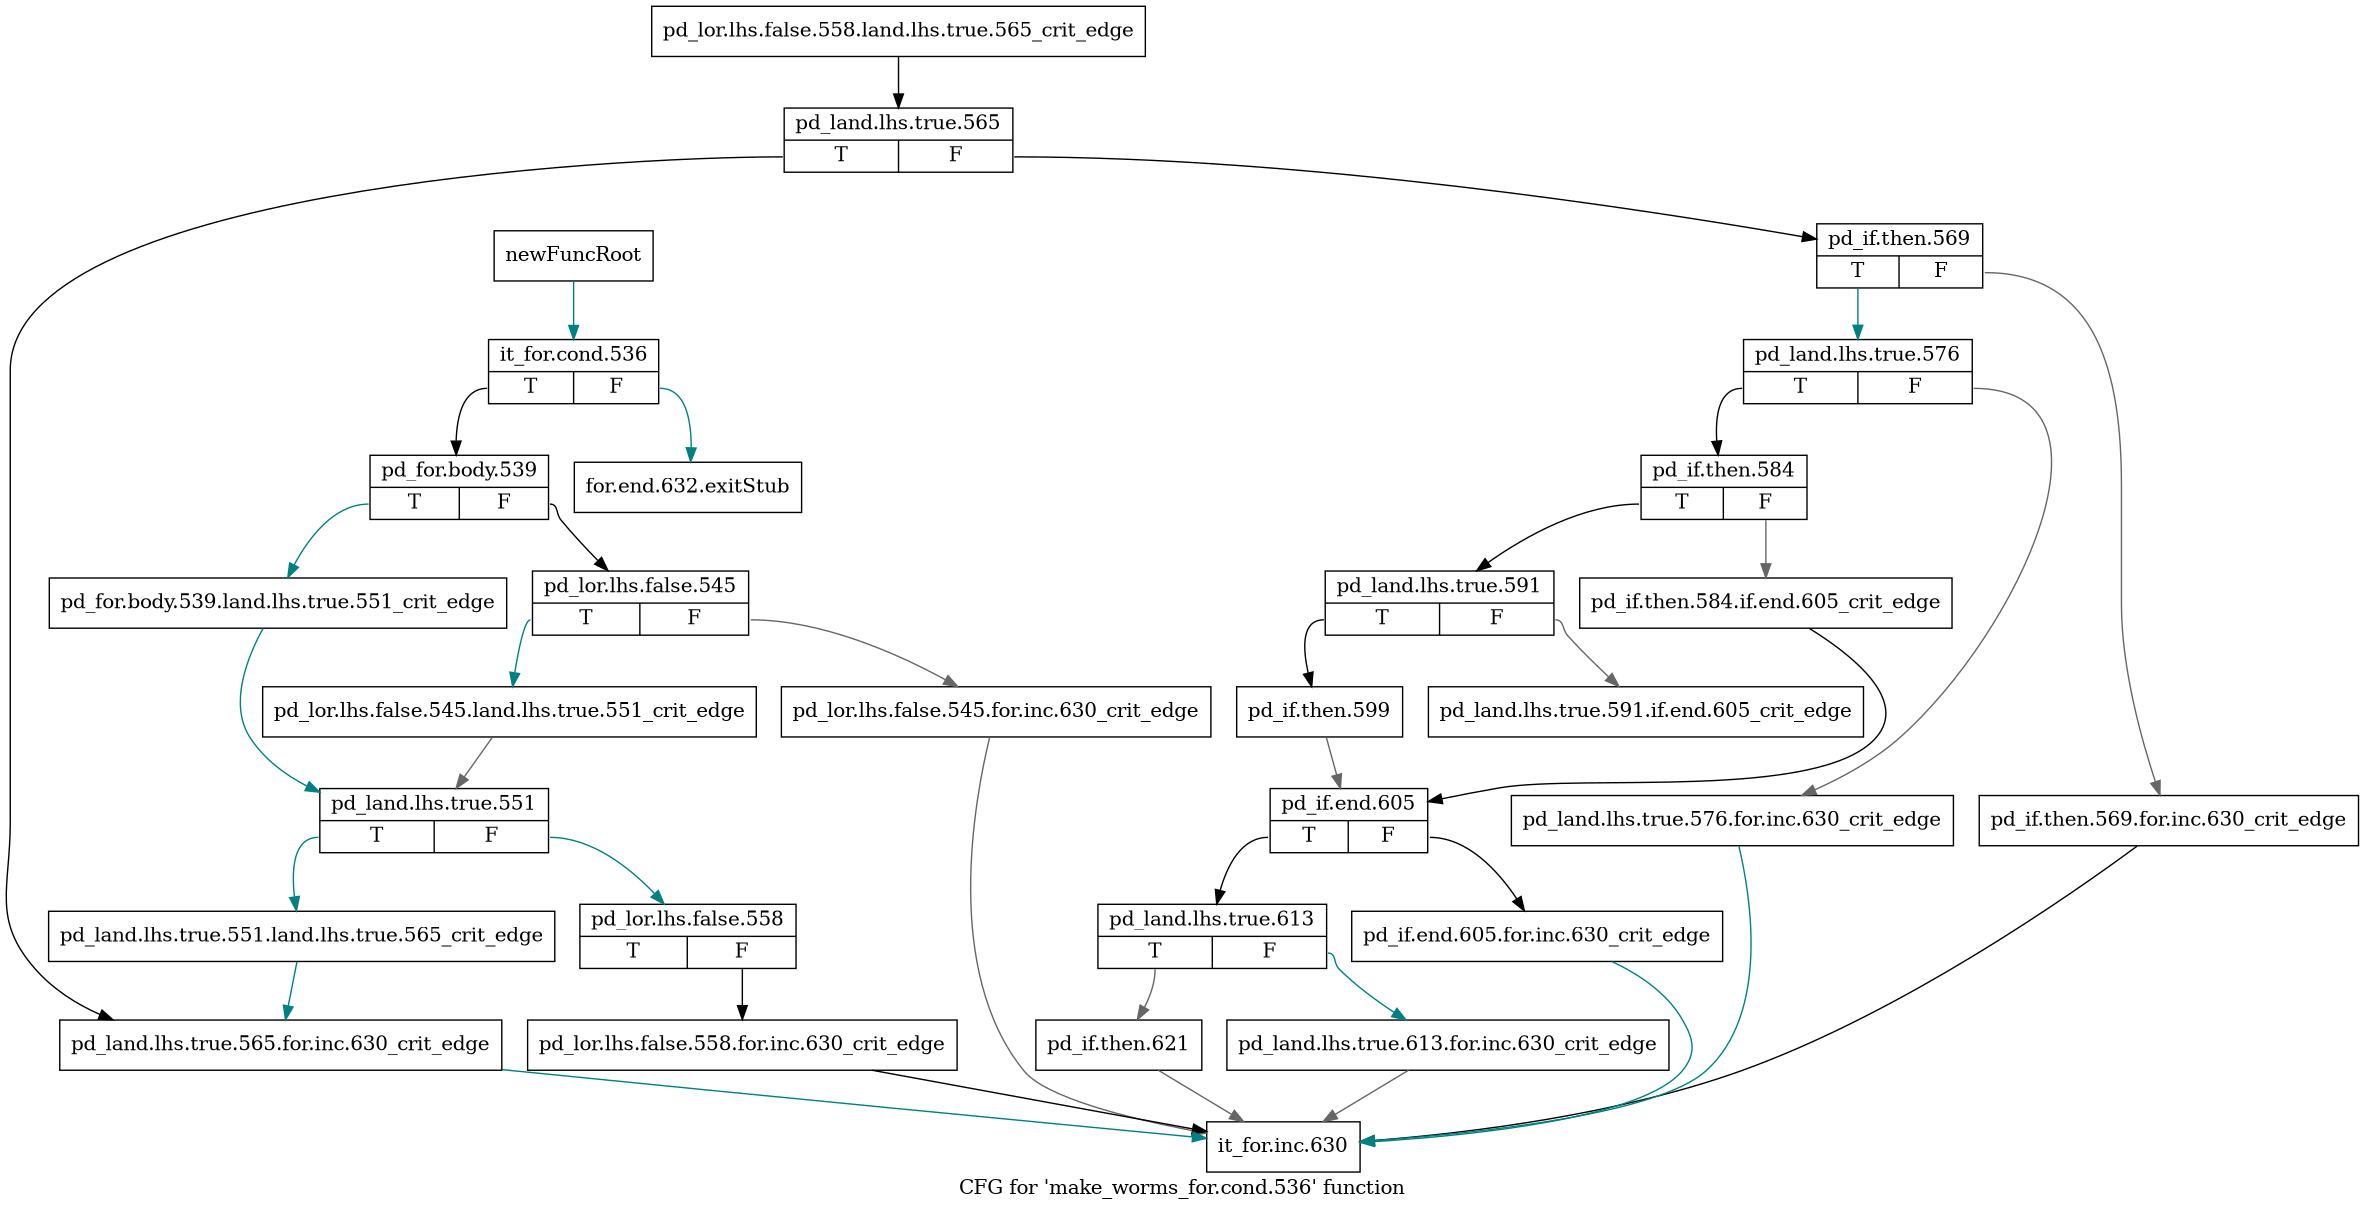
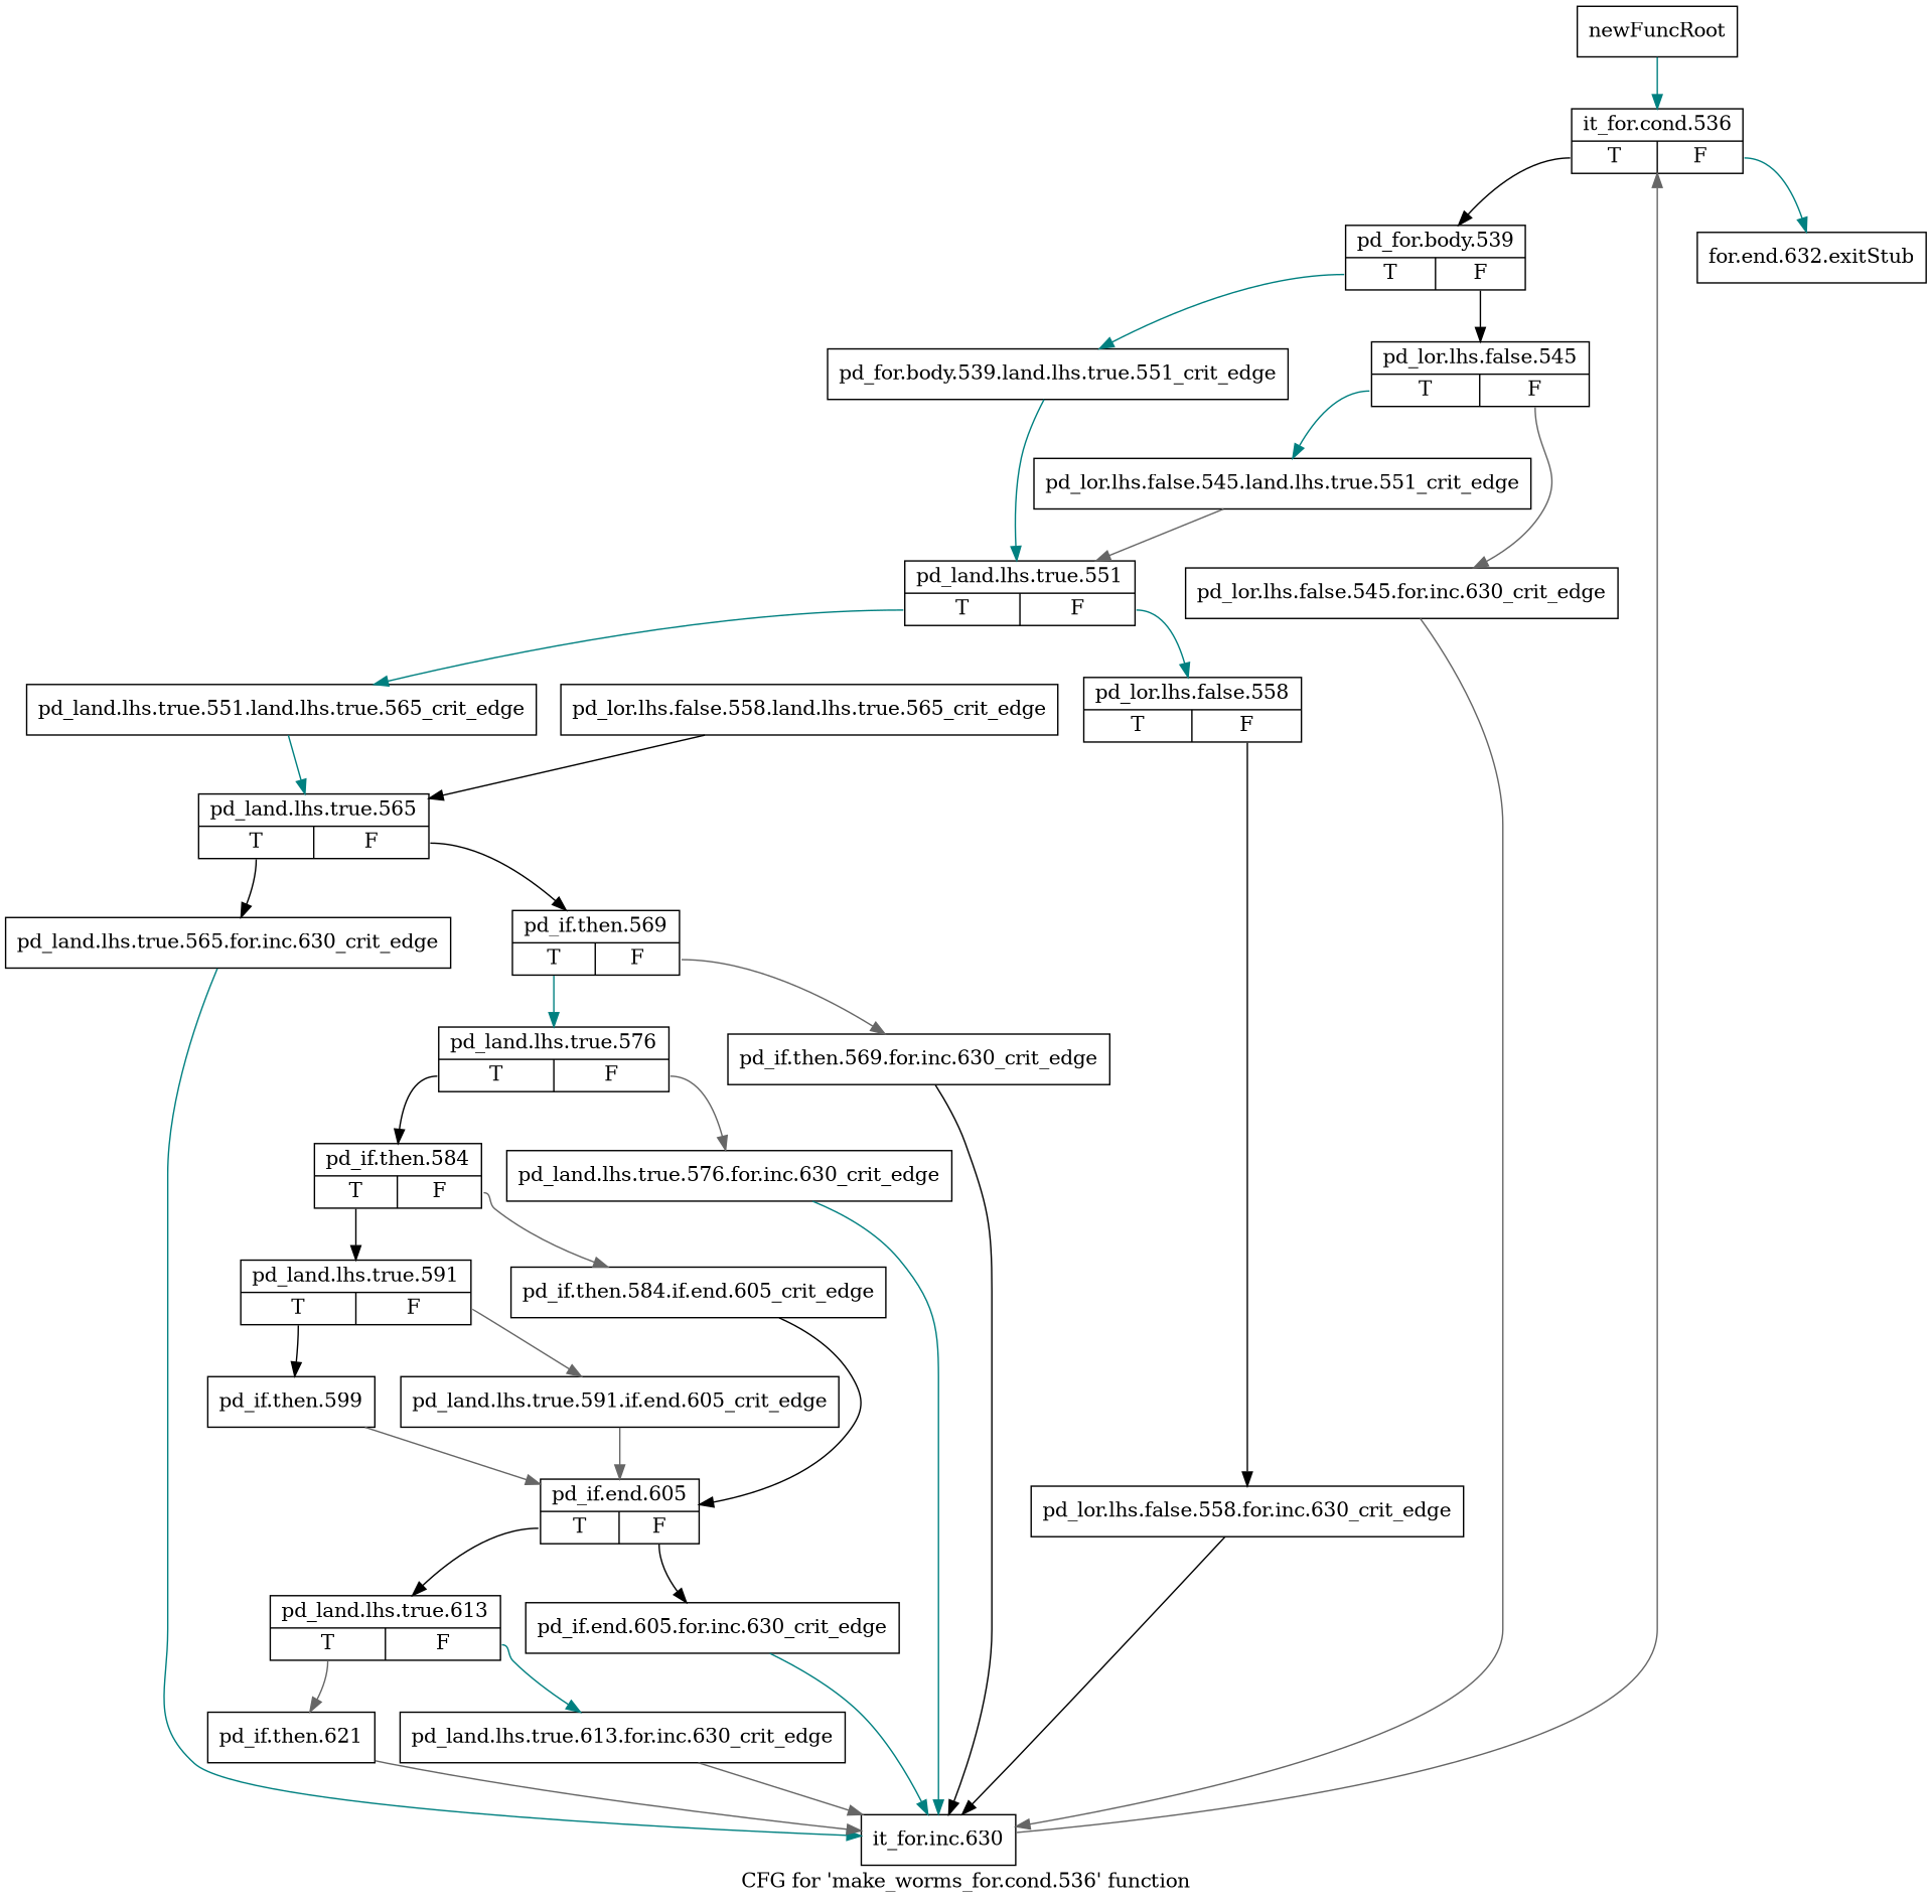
  digraph {
    label="CFG for 'make_worms_for.cond.536' function"
    node [shape=record]
    edge [color=black]
    n1 [label="{newFuncRoot}"]
    n2 [label="{it_for.cond.536|{<s0>T|<s1>F}}"]
    n3 [label="{for.end.632.exitStub}"]
    n4 [label="{pd_for.body.539|{<s0>T|<s1>F}}"]
    n5 [label="{pd_for.body.539.land.lhs.true.551_crit_edge}"]
    n6 [label="{pd_lor.lhs.false.545|{<s0>T|<s1>F}}"]
    n7 [label="{pd_land.lhs.true.551|{<s0>T|<s1>F}}"]
    n8 [label="{pd_lor.lhs.false.545.land.lhs.true.551_crit_edge}"]
    n9 [label="{pd_lor.lhs.false.545.for.inc.630_crit_edge}"]
    n10 [label="{pd_land.lhs.true.551.land.lhs.true.565_crit_edge}"]
    n11 [label="{pd_lor.lhs.false.558|{<s0>T|<s1>F}}"]
    n12 [label="{it_for.inc.630}"]
    n13 [label="{pd_land.lhs.true.565|{<s0>T|<s1>F}}"]
    n14 [label="{pd_lor.lhs.false.558.for.inc.630_crit_edge}"]
    n15 [label="{pd_land.lhs.true.565.for.inc.630_crit_edge}"]
    n16 [label="{pd_if.then.569|{<s0>T|<s1>F}}"]
    n17 [label="{pd_lor.lhs.false.558.land.lhs.true.565_crit_edge}"]
    n18 [label="{pd_land.lhs.true.576|{<s0>T|<s1>F}}"]
    n19 [label="{pd_if.then.569.for.inc.630_crit_edge}"]
    n20 [label="{pd_if.then.584|{<s0>T|<s1>F}}"]
    n21 [label="{pd_land.lhs.true.576.for.inc.630_crit_edge}"]
    n22 [label="{pd_land.lhs.true.591|{<s0>T|<s1>F}}"]
    n23 [label="{pd_if.then.584.if.end.605_crit_edge}"]
    n24 [label="{pd_if.then.599}"]
    n25 [label="{pd_land.lhs.true.591.if.end.605_crit_edge}"]
    n26 [label="{pd_if.end.605|{<s0>T|<s1>F}}"]
    n27 [label="{pd_land.lhs.true.613|{<s0>T|<s1>F}}"]
    n28 [label="{pd_if.end.605.for.inc.630_crit_edge}"]
    n29 [label="{pd_if.then.621}"]
    n30 [label="{pd_land.lhs.true.613.for.inc.630_crit_edge}"]
    n1 -> n2 [color=teal]
    n2 -> n3 [color=teal tailport=s1]
    n2 -> n4 [tailport=s0]
    n4 -> n5 [color=teal tailport=s0]
    n4 -> n6 [tailport=s1]
    n5 -> n7 [color=teal]
    n6 -> n8 [color=teal tailport=s0]
    n6 -> n9 [color=gray40 tailport=s1]
    n7 -> n10 [color=teal tailport=s0]
    n7 -> n11 [color=teal tailport=s1]
    n8 -> n7 [color=gray40]
    n9 -> n12 [color=gray40]
-   n10 -> n15 [color=teal]
+   n10 -> n13 [color=teal]
    n11 -> n14 [tailport=s1]
+   n12 -> n2 [color=gray40]
    n13 -> n15 [tailport=s0]
    n13 -> n16 [tailport=s1]
    n14 -> n12
    n15 -> n12 [color=teal]
    n16 -> n18 [color=teal tailport=s0]
    n16 -> n19 [color=gray40 tailport=s1]
    n17 -> n13
    n18 -> n20 [tailport=s0]
    n18 -> n21 [color=gray40 tailport=s1]
    n19 -> n12
    n20 -> n22 [tailport=s0]
    n20 -> n23 [color=gray40 tailport=s1]
    n21 -> n12 [color=teal]
    n22 -> n24 [tailport=s0]
    n22 -> n25 [color=gray40 tailport=s1]
    n23 -> n26
    n24 -> n26 [color=gray40]
+   n25 -> n26 [color=gray40]
    n26 -> n27 [tailport=s0]
    n26 -> n28 [tailport=s1]
    n27 -> n29 [color=gray40 tailport=s0]
    n27 -> n30 [color=teal tailport=s1]
    n28 -> n12 [color=teal]
    n29 -> n12 [color=gray40]
    n30 -> n12 [color=gray40]
  }
